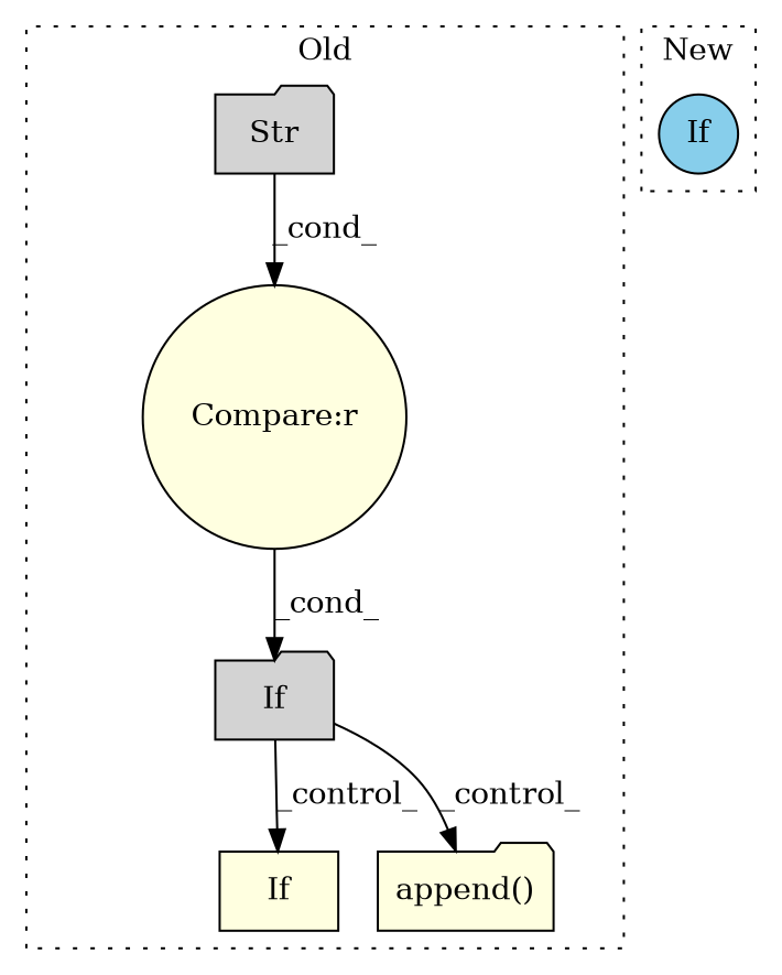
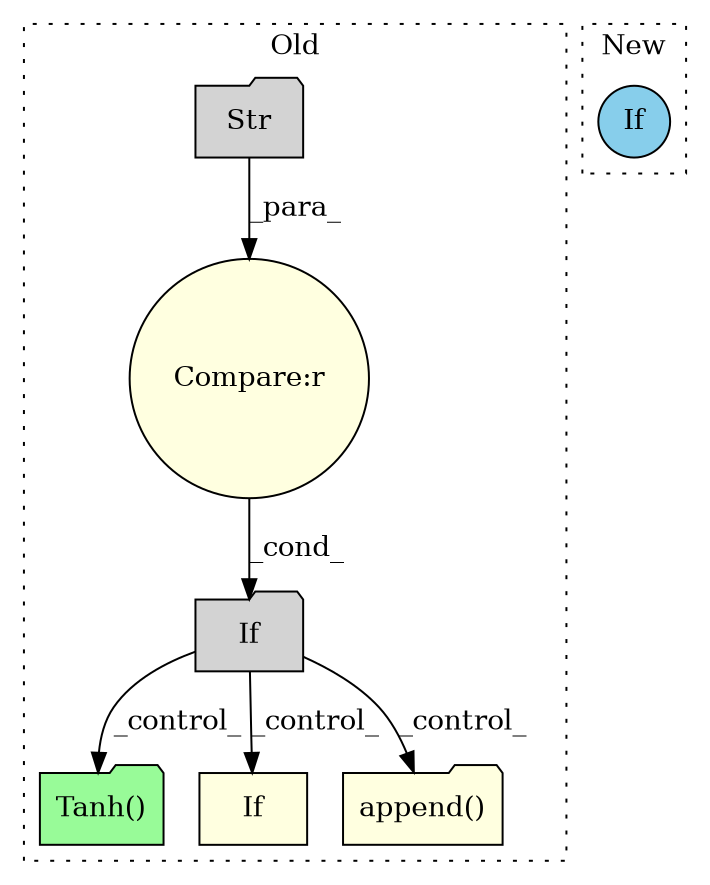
  digraph {
    node [a=96 fillcolor=lightyellow l=0 s=2432 shape=folder style=filled]
+   n1 [a=75 fillcolor=palegreen l=9 label="Tanh()" s=2503]
    n2 [fillcolor=lightgrey label=If]
    n3 [a=40 l=33 label="Compare:r" shape=circle]
    n4 [a=66 fillcolor=lightgrey l=6 label=Str s=2459]
    n5 [label=If s=2850 shape=box]
    n6 [a=75 l="19,1" label="append()" s="2484,2512"]
    n7 [fillcolor=skyblue l=3 label=If s=2365 shape=circle]
    subgraph cluster_1 {
      label=Old
      style=dotted
+     n1
      n2
      n3
      n4
      n5
      n6
    }
    subgraph cluster_2 {
      label=New
      style=dotted
      n7
    }
+   n2 -> n1 [label=_control_]
    n2 -> n5 [label=_control_]
    n2 -> n6 [label=_control_]
    n3 -> n2 [label=_cond_]
-   n4 -> n3 [label=_cond_]
+   n4 -> n3 [label=_para_]
  }
